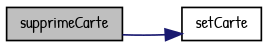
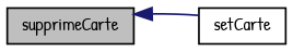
  digraph {
    rankdir=LR
    fontname="Patrick Hand"
    node [color=black fontname="Patrick Hand" fontsize=10 shape=record style=filled]
    n1 [fillcolor=grey75 fontcolor=black height=0.2 label=supprimeCarte width=0.4]
    n2 [fillcolor=white height=0.2 label=setCarte width=0.4]
-   n1 -> n2 [color=midnightblue fontname="Patrick Hand" fontsize=10 labelfontname=Helvetica labelfontsize=10 style=solid]
+   n2 -> n1 [color=midnightblue fontname="Patrick Hand" fontsize=10 labelfontname=Helvetica labelfontsize=10 style=solid]
  }
